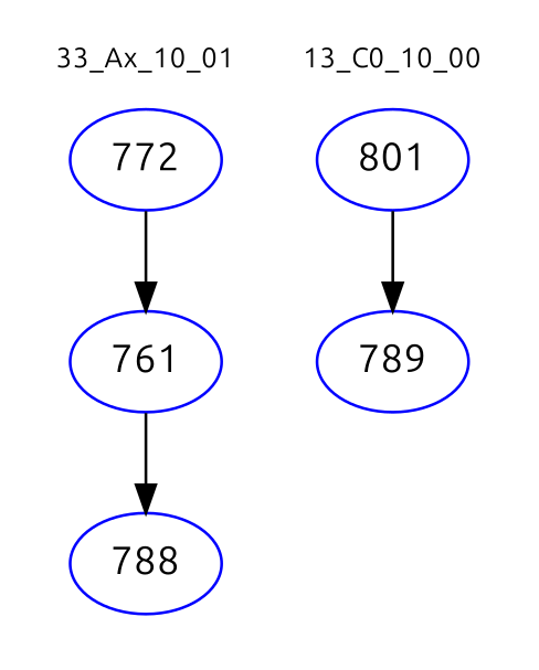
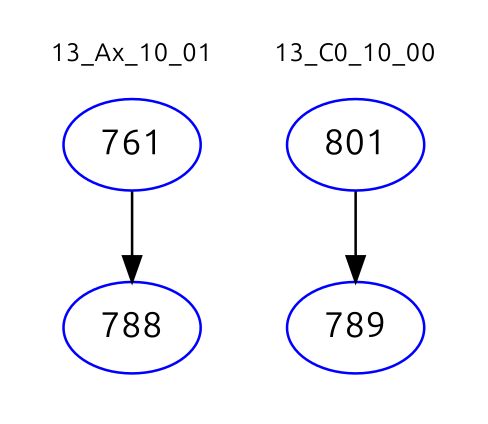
  digraph {
    fontname=Ubuntu
    node [color=blue fontname=Ubuntu]
    edge [color=black fontname=Ubuntu]
-   n1 [label=772]
    n2 [label=761]
    n3 [label=788]
    n4 [label=801]
    n5 [label=789]
    subgraph cluster_1 {
      color=white
      fontsize=10
-     label="33_Ax_10_01"
-     n1
+     label="13_Ax_10_01"
      n2
      n3
    }
    subgraph cluster_2 {
      color=white
      fontsize=10
      label="13_C0_10_00"
      n4
      n5
    }
-   n1 -> n2
    n2 -> n3
    n4 -> n5
  }
